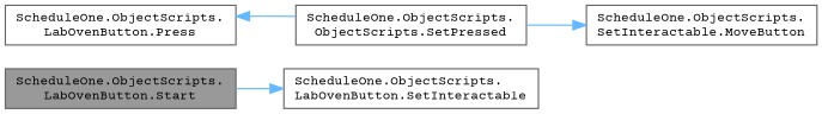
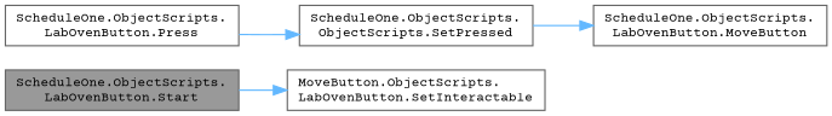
  digraph {
    fontname="Courier Prime"
    rankdir=LR
    node [color=grey40 fillcolor=white fontname="Courier Prime" fontsize=10 shape=box style=filled]
    edge [color=steelblue1 fontname="Courier Prime" fontsize=10 labelfontname=Helvetica labelfontsize=10 style=solid]
    n1 [color=gray40 fillcolor=grey60 fontcolor=black height=0.2 label="ScheduleOne.ObjectScripts.\lLabOvenButton.Start" width=0.4]
-   n2 [height=0.2 label="ScheduleOne.ObjectScripts.\lLabOvenButton.SetInteractable" width=0.4]
+   n2 [height=0.2 label="MoveButton.ObjectScripts.\lLabOvenButton.SetInteractable" width=0.4]
    n3 [height=0.2 label="ScheduleOne.ObjectScripts.\lLabOvenButton.Press" width=0.4]
    n4 [height=0.2 label="ScheduleOne.ObjectScripts.\lObjectScripts.SetPressed" width=0.4]
-   n5 [height=0.2 label="ScheduleOne.ObjectScripts.\lSetInteractable.MoveButton" width=0.4]
+   n5 [height=0.2 label="ScheduleOne.ObjectScripts.\lLabOvenButton.MoveButton" width=0.4]
    n1 -> n2
-   n4 -> n3
+   n3 -> n4
    n4 -> n5
  }
